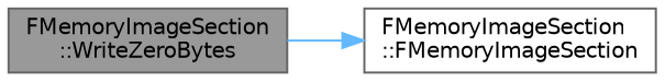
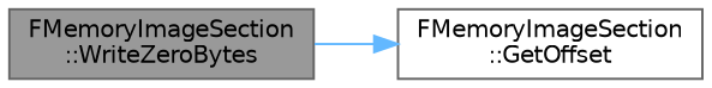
  digraph {
    rankdir=LR
    node [fontname=Helvetica fontsize=10 shape=box style=filled]
    n1 [color=gray40 fillcolor=grey60 fontcolor=black height=0.2 label="FMemoryImageSection\l::WriteZeroBytes" width=0.4]
-   n2 [color=grey40 fillcolor=white height=0.2 label="FMemoryImageSection\l::FMemoryImageSection" width=0.4]
+   n2 [color=grey40 fillcolor=white height=0.2 label="FMemoryImageSection\l::GetOffset" width=0.4]
    n1 -> n2 [color=steelblue1 fontname=Helvetica fontsize=10 labelfontname=Helvetica labelfontsize=10 style=solid]
  }
